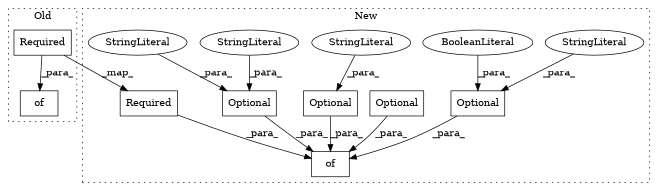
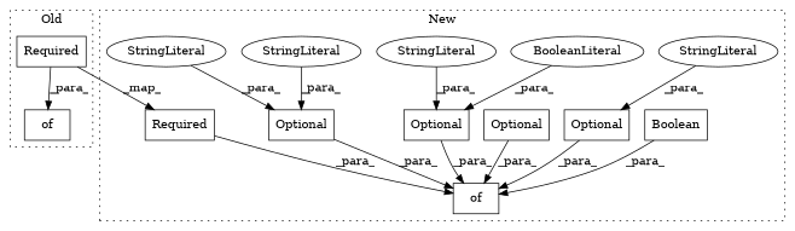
  digraph {
    node [a=32 l="9,1" shape=box]
    n1 [l="3,1" label=of s="4343,4405"]
    n2 [label=Required s="4346,4361"]
+   n3 [l=9 label=Boolean s=5013]
    n4 [l="3,1" label=of s="4863,5058"]
    n5 [label=Optional s="4984,5011"]
    n6 [a=9 l=5 label=BooleanLiteral s=5006 shape=ellipse]
    n7 [label=Optional s="4917,4939"]
    n8 [a=45 l=10 label=StringLiteral s=4926 shape=ellipse]
    n9 [label=Optional s="5023,5050"]
    n10 [a=45 l=12 label=StringLiteral s=4993 shape=ellipse]
    n11 [label=Optional s="4890,4908"]
    n12 [a=45 l=2 label=StringLiteral s=4906 shape=ellipse]
    n13 [a=45 l=6 label=StringLiteral s=4899 shape=ellipse]
    n14 [label=Required s="4866,4881"]
    subgraph cluster_1 {
      label=Old
      style=dotted
      n1
      n2
    }
    subgraph cluster_2 {
      label=New
      style=dotted
+     n3
      n4
      n5
      n6
      n7
      n8
      n9
      n10
      n11
      n12
      n13
      n14
    }
    n2 -> n1 [label=_para_]
    n2 -> n14 [label=_map_]
+   n3 -> n4 [label=_para_]
    n5 -> n4 [label=_para_]
    n6 -> n5 [label=_para_]
    n7 -> n4 [label=_para_]
    n8 -> n7 [label=_para_]
    n9 -> n4 [label=_para_]
    n10 -> n5 [label=_para_]
    n11 -> n4 [label=_para_]
    n12 -> n11 [label=_para_]
    n13 -> n11 [label=_para_]
    n14 -> n4 [label=_para_]
  }
